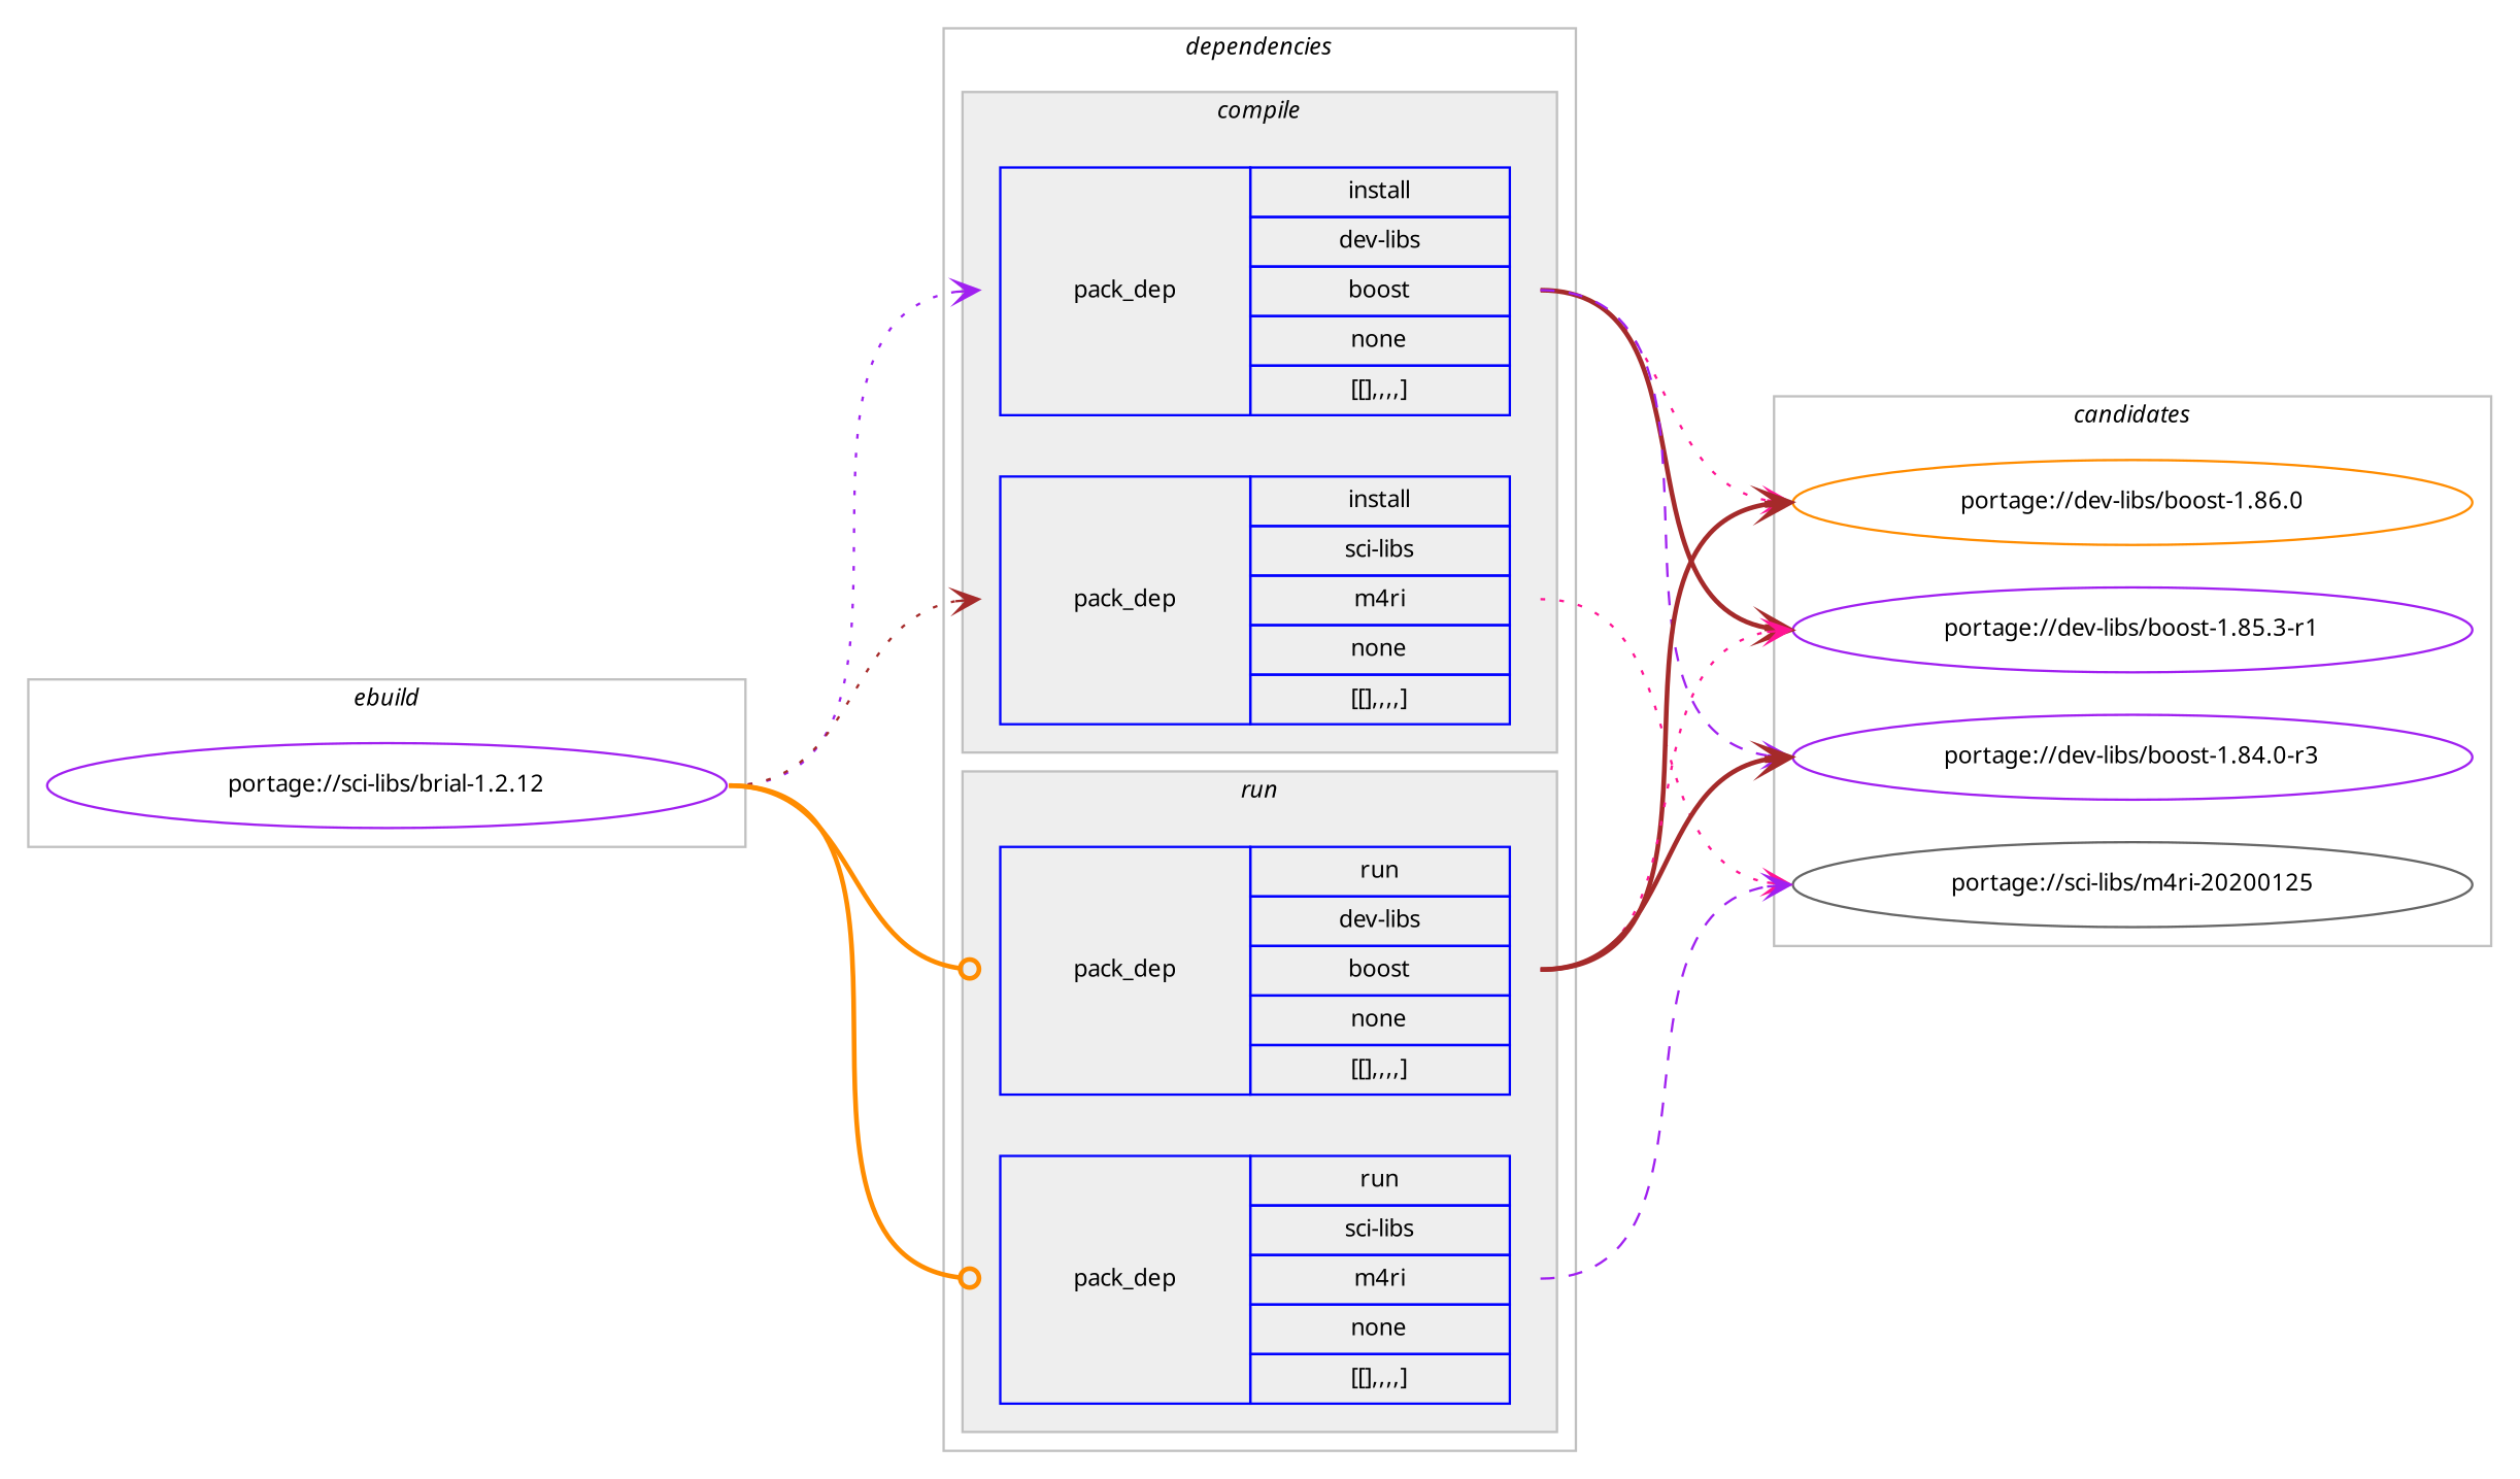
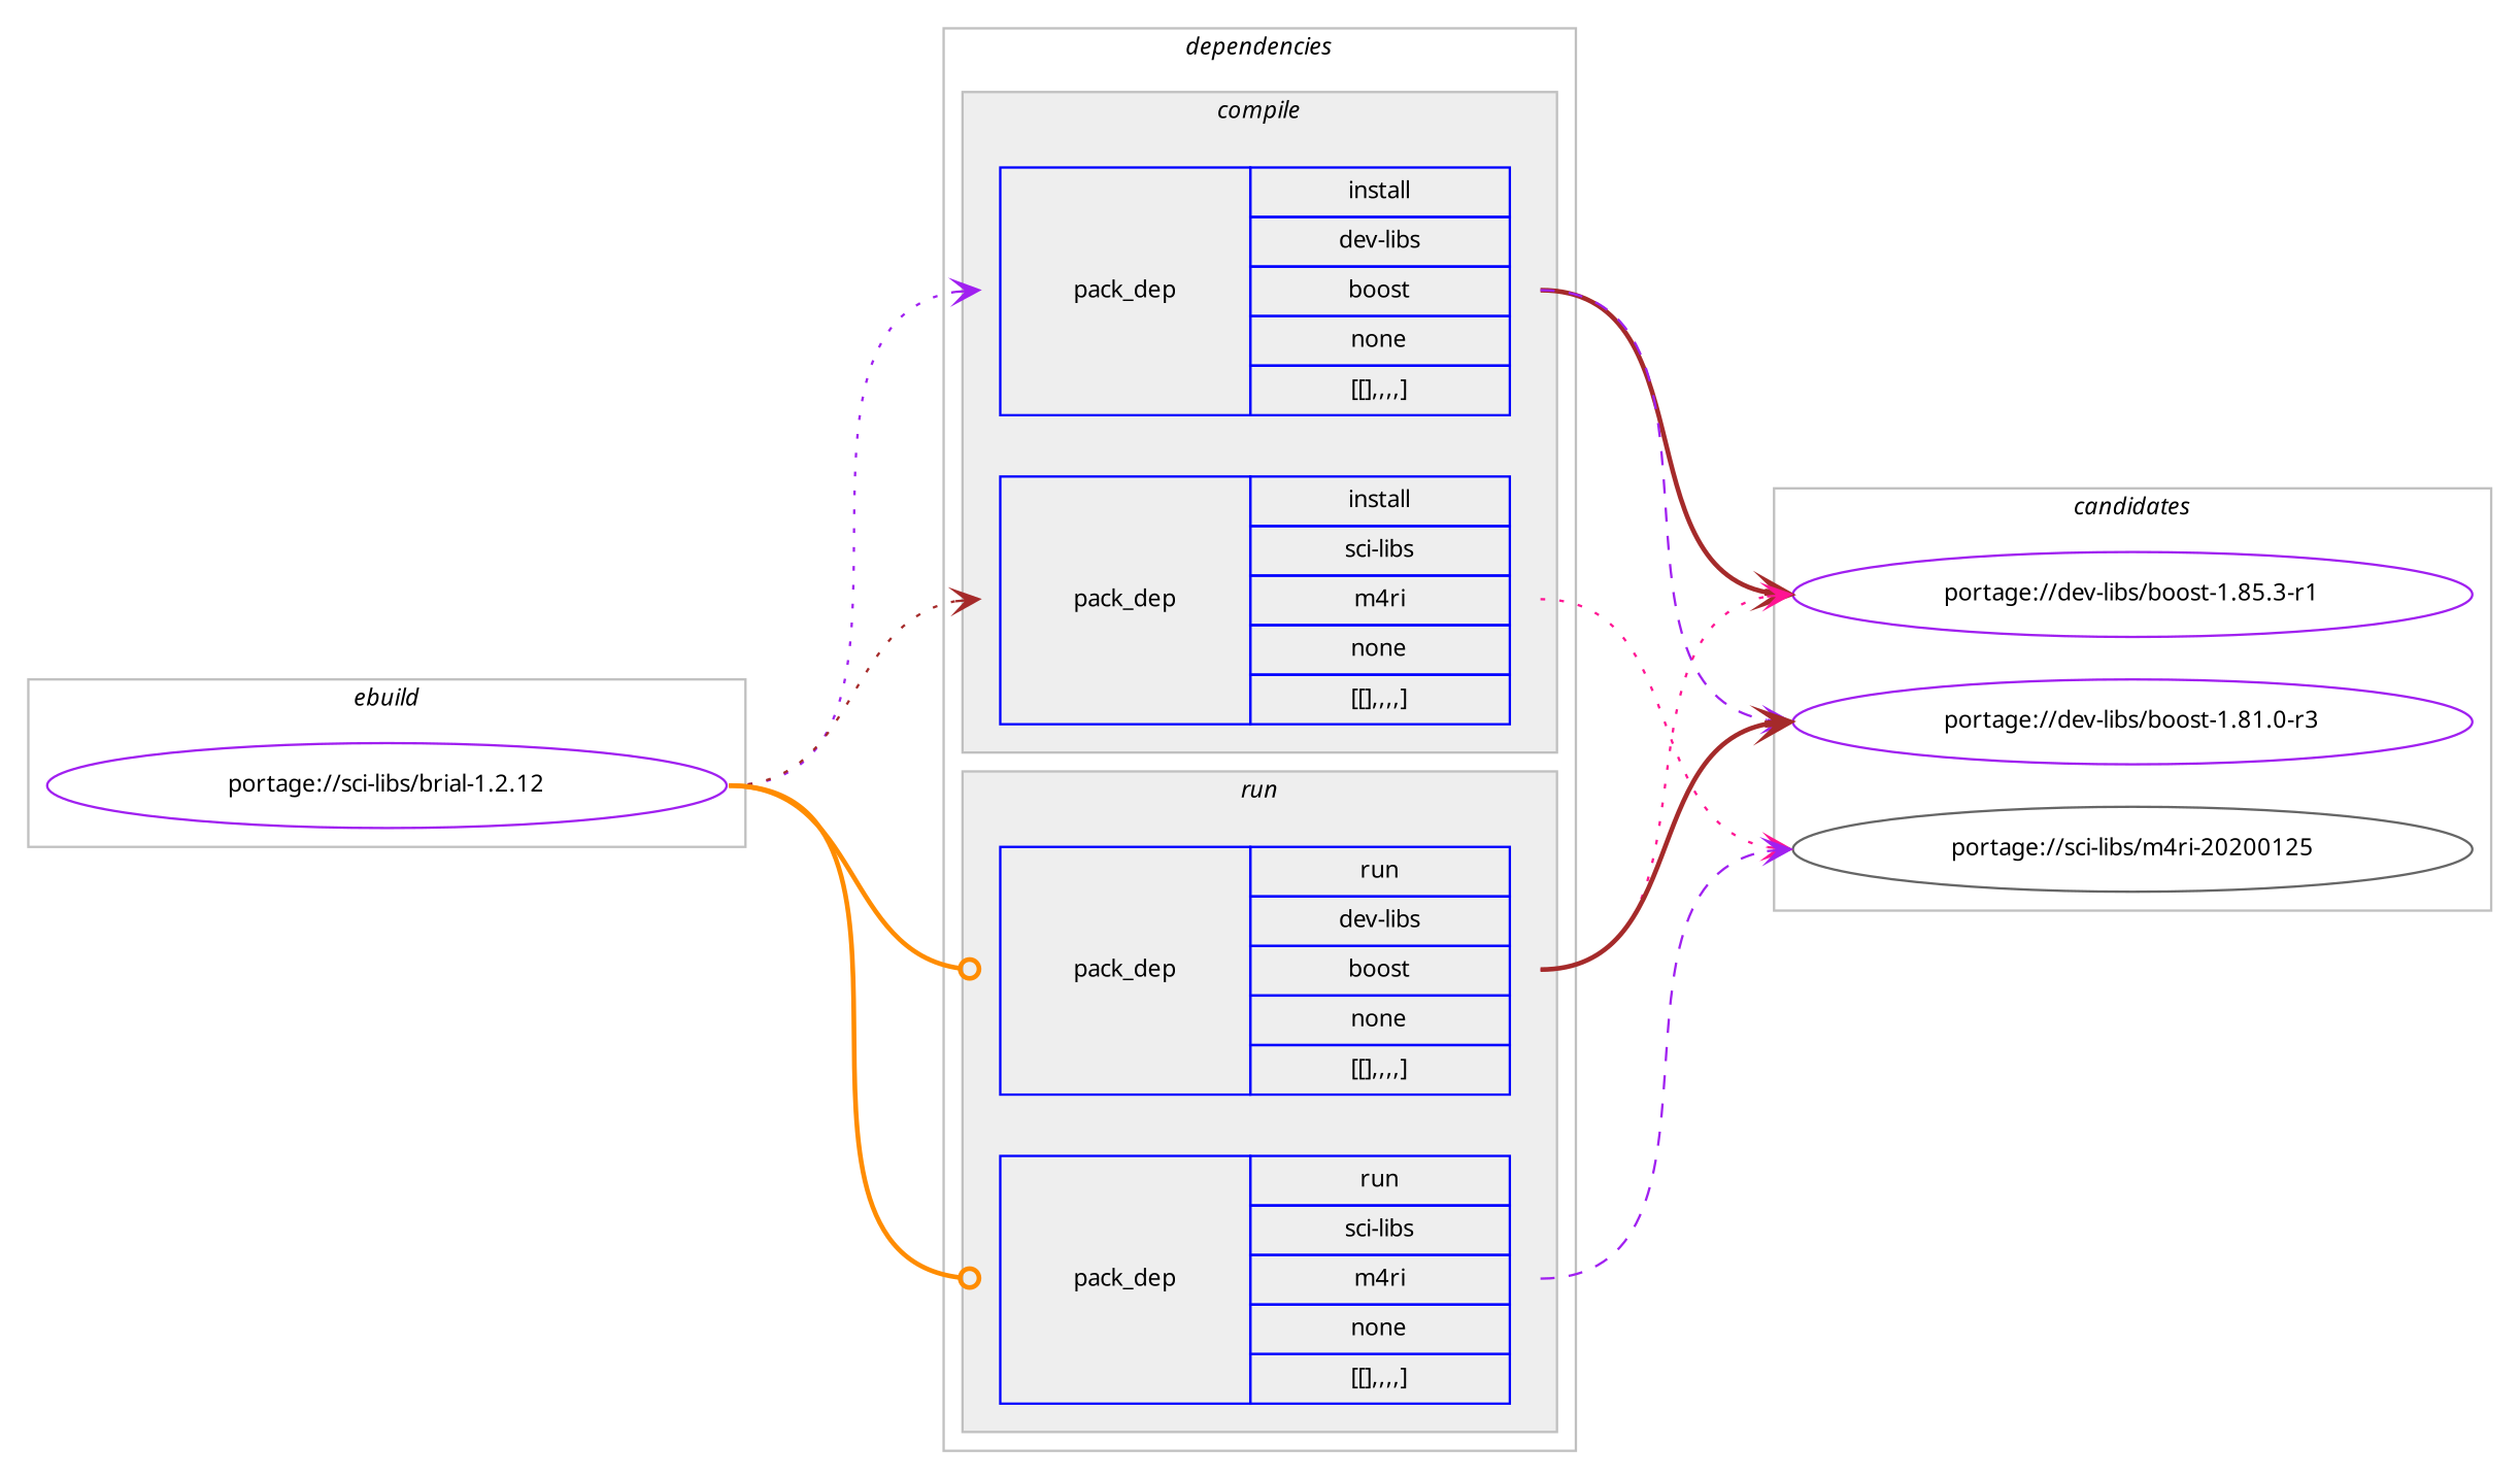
  digraph {
    compound=true
    concentrate=true
    fontname="Noto Sans"
    fontsize=10
    newrank=true
    rankdir=LR
    ranksep=1.5
    node [color=blue fontname="Noto Sans" fontsize=10]
    edge [arrowhead=vee color=brown fontname="Noto Sans" headport=w style=dotted tailport=e weight=100]
    n1 [color=purple label="portage://sci-libs/brial-1.2.12" width=4]
    n2 [label=<<TABLE BORDER="0" CELLBORDER="1" CELLSPACING="0" CELLPADDING="4" WIDTH="220"><TR><TD ROWSPAN="6" CELLPADDING="30">pack_dep</TD></TR><TR><TD WIDTH="110">install</TD></TR><TR><TD>dev-libs</TD></TR><TR><TD>boost</TD></TR><TR><TD>none</TD></TR><TR><TD>[[],,,,]</TD></TR></TABLE>> shape=none]
    n3 [label=<<TABLE BORDER="0" CELLBORDER="1" CELLSPACING="0" CELLPADDING="4" WIDTH="220"><TR><TD ROWSPAN="6" CELLPADDING="30">pack_dep</TD></TR><TR><TD WIDTH="110">install</TD></TR><TR><TD>sci-libs</TD></TR><TR><TD>m4ri</TD></TR><TR><TD>none</TD></TR><TR><TD>[[],,,,]</TD></TR></TABLE>> shape=none]
    n4 [label=<<TABLE BORDER="0" CELLBORDER="1" CELLSPACING="0" CELLPADDING="4" WIDTH="220"><TR><TD ROWSPAN="6" CELLPADDING="30">pack_dep</TD></TR><TR><TD WIDTH="110">run</TD></TR><TR><TD>dev-libs</TD></TR><TR><TD>boost</TD></TR><TR><TD>none</TD></TR><TR><TD>[[],,,,]</TD></TR></TABLE>> shape=none]
    n5 [label=<<TABLE BORDER="0" CELLBORDER="1" CELLSPACING="0" CELLPADDING="4" WIDTH="220"><TR><TD ROWSPAN="6" CELLPADDING="30">pack_dep</TD></TR><TR><TD WIDTH="110">run</TD></TR><TR><TD>sci-libs</TD></TR><TR><TD>m4ri</TD></TR><TR><TD>none</TD></TR><TR><TD>[[],,,,]</TD></TR></TABLE>> shape=none]
-   n6 [color=darkorange label="portage://dev-libs/boost-1.86.0" width=4]
    n7 [color=purple label="portage://dev-libs/boost-1.85.3-r1" width=4]
-   n8 [color=purple label="portage://dev-libs/boost-1.84.0-r3" width=4]
+   n8 [color=purple label="portage://dev-libs/boost-1.81.0-r3" width=4]
    n9 [color=gray40 label="portage://sci-libs/m4ri-20200125" width=4]
    subgraph cluster_1 {
      color=gray
      label=<<i>ebuild</i>>
      n1
    }
    subgraph cluster_2 {
      color=gray
      label=<<i>dependencies</i>>
      subgraph cluster_3 {
        color=gray
        fillcolor="#eeeeee"
        label=<<i>compile</i>>
        style=filled
        subgraph sub_4 {
          color=gray
          fillcolor="#eeeeee"
          label=<<i>compile</i>>
          style=filled
          n2
        }
        subgraph sub_5 {
          color=gray
          fillcolor="#eeeeee"
          label=<<i>compile</i>>
          style=filled
          n3
        }
      }
      subgraph cluster_6 {
        color=gray
        fillcolor="#eeeeee"
        label=<<i>compile and run</i>>
        style=filled
      }
      subgraph cluster_7 {
        color=gray
        fillcolor="#eeeeee"
        label=<<i>run</i>>
        style=filled
        subgraph sub_8 {
          color=gray
          fillcolor="#eeeeee"
          label=<<i>run</i>>
          style=filled
          n4
        }
        subgraph sub_9 {
          color=gray
          fillcolor="#eeeeee"
          label=<<i>run</i>>
          style=filled
          n5
        }
      }
    }
    subgraph cluster_10 {
      color=gray
      label=<<i>candidates</i>>
      rank=same
      subgraph sub_11 {
        color=black
        label=<<i>candidates</i>>
        nodesep=1
        rank=same
-       n6
        n7
        n8
      }
      subgraph sub_12 {
        color=black
        label=<<i>candidates</i>>
        nodesep=1
        rank=same
        n9
      }
      subgraph sub_13 {
        color=black
        label=<<i>candidates</i>>
        nodesep=1
        rank=same
-       n6
        n7
        n8
      }
      subgraph sub_14 {
        color=black
        label=<<i>candidates</i>>
        nodesep=1
        rank=same
        n9
      }
    }
    n1 -> n2 [color=purple weight=20]
    n1 -> n3 [weight=20]
    n1 -> n4 [arrowhead=odot color=darkorange style=bold weight=20]
    n1 -> n5 [arrowhead=odot color=darkorange style=bold weight=20]
-   n2 -> n6 [color=deeppink]
    n2 -> n7 [style=bold]
    n2 -> n8 [color=purple style=dashed]
    n3 -> n9 [color=deeppink]
-   n4 -> n6 [style=bold]
    n4 -> n7 [color=deeppink]
    n4 -> n8 [style=bold]
    n5 -> n9 [color=purple style=dashed]
  }
